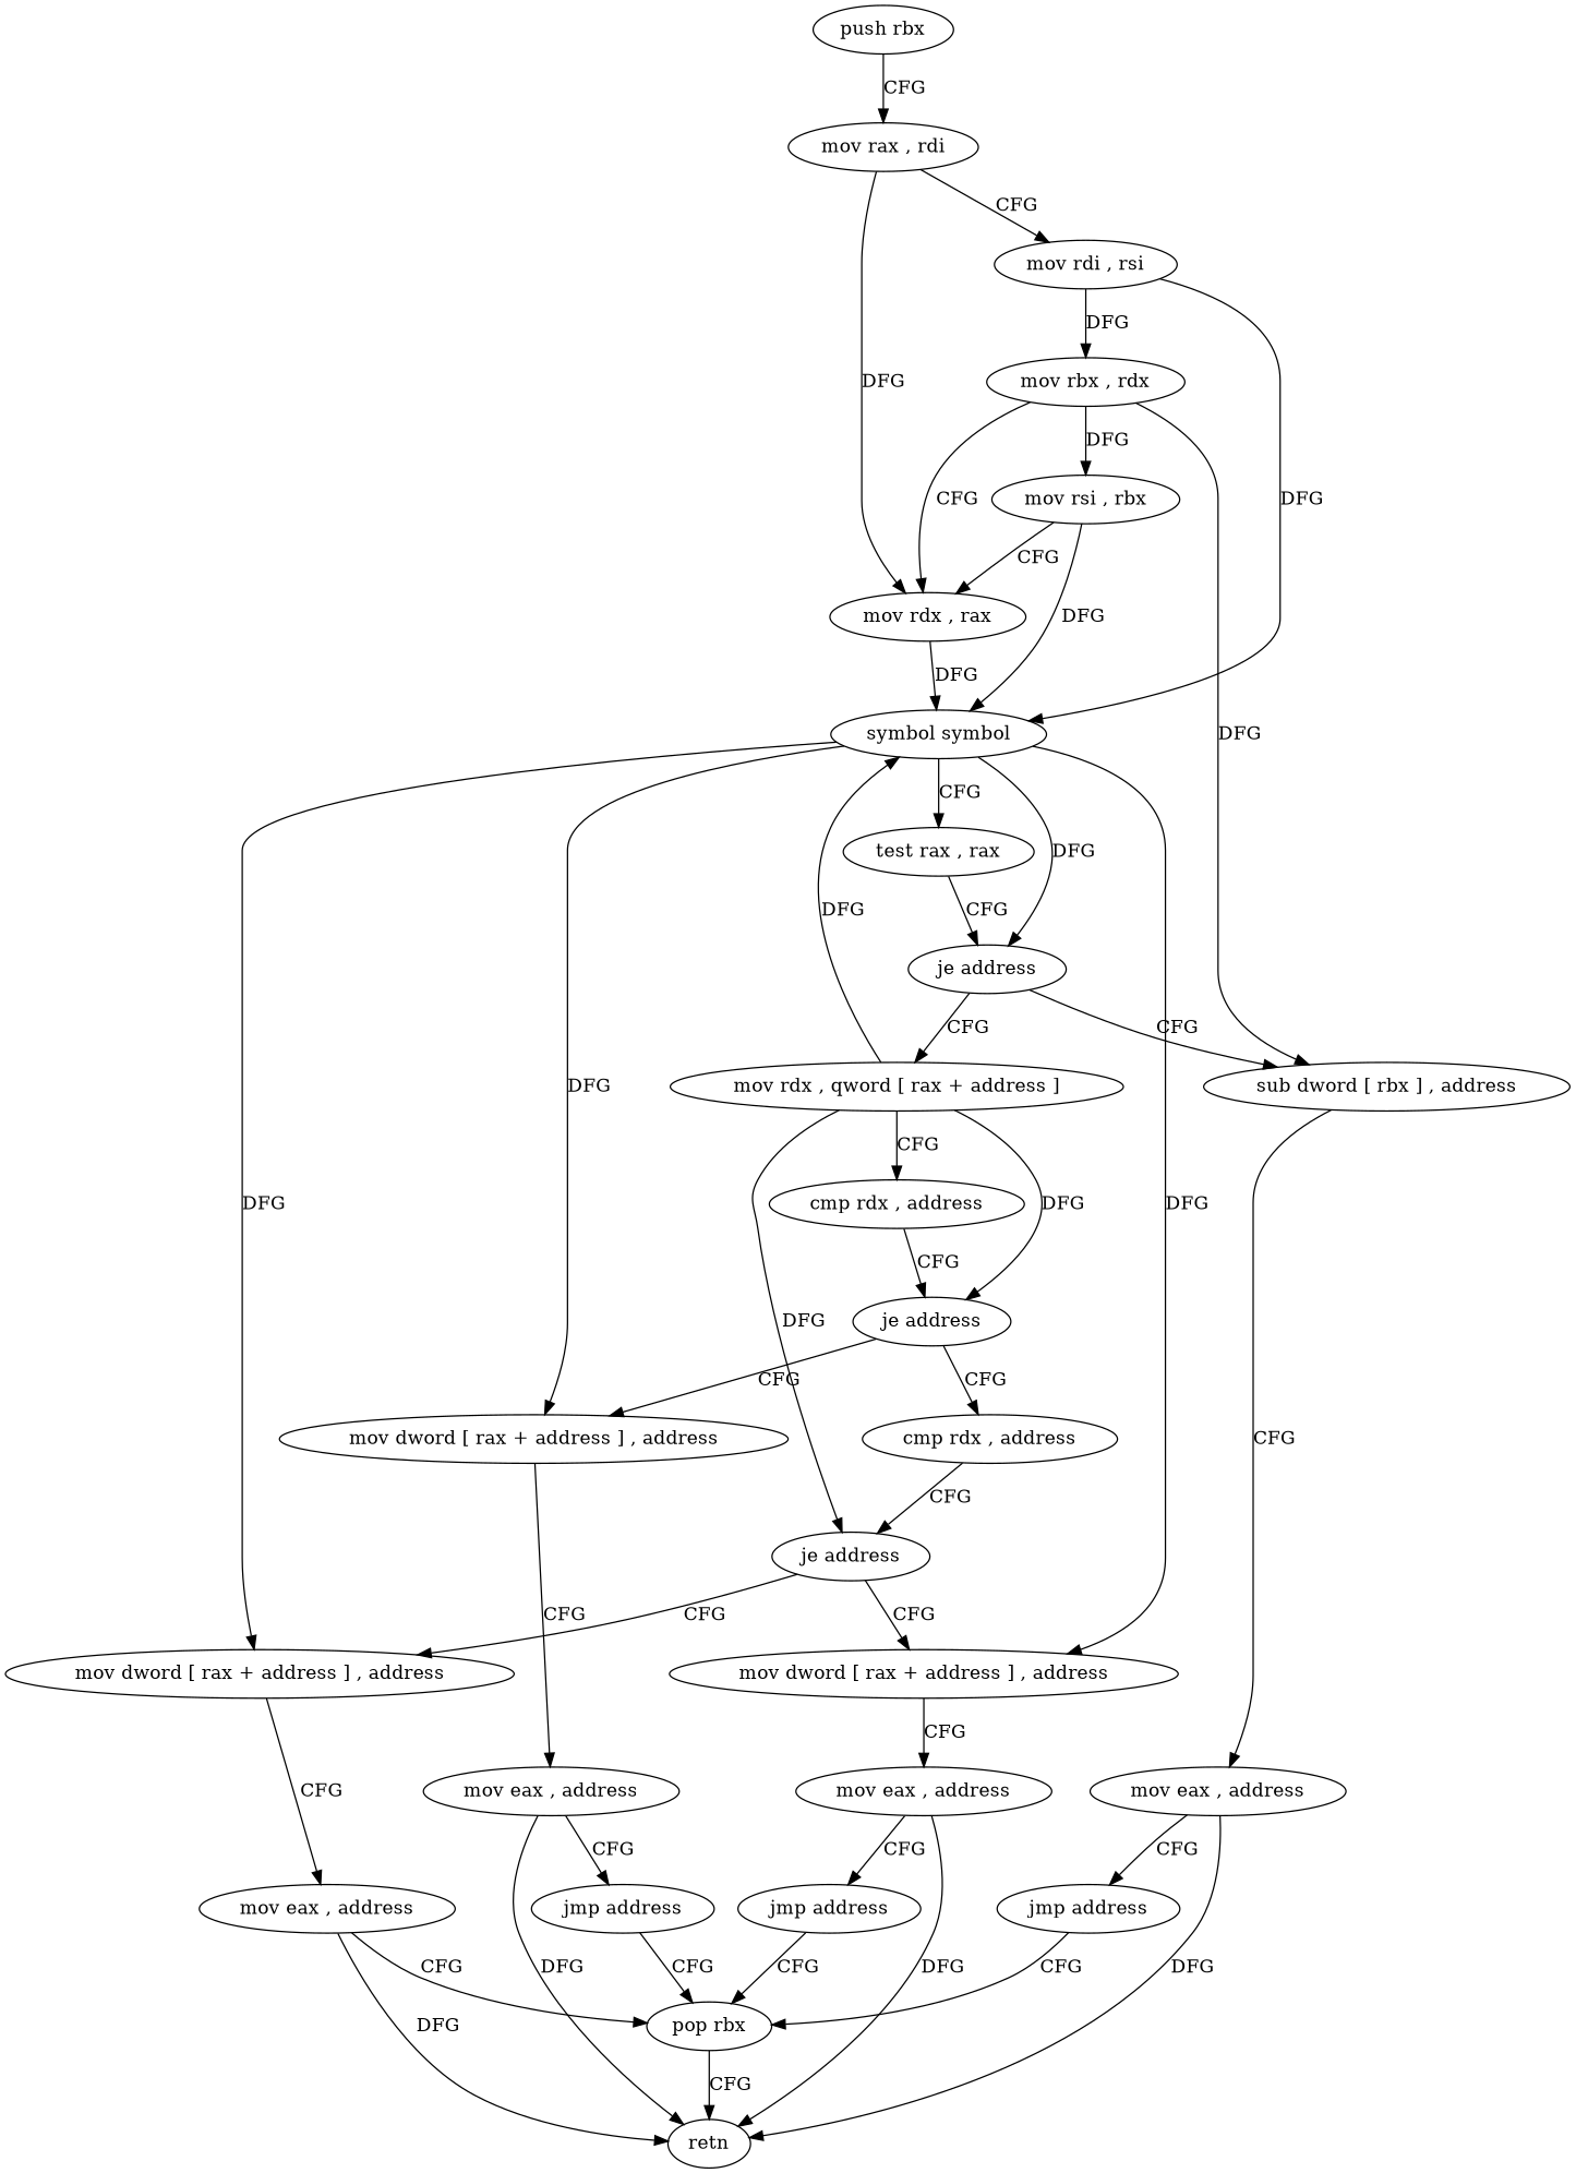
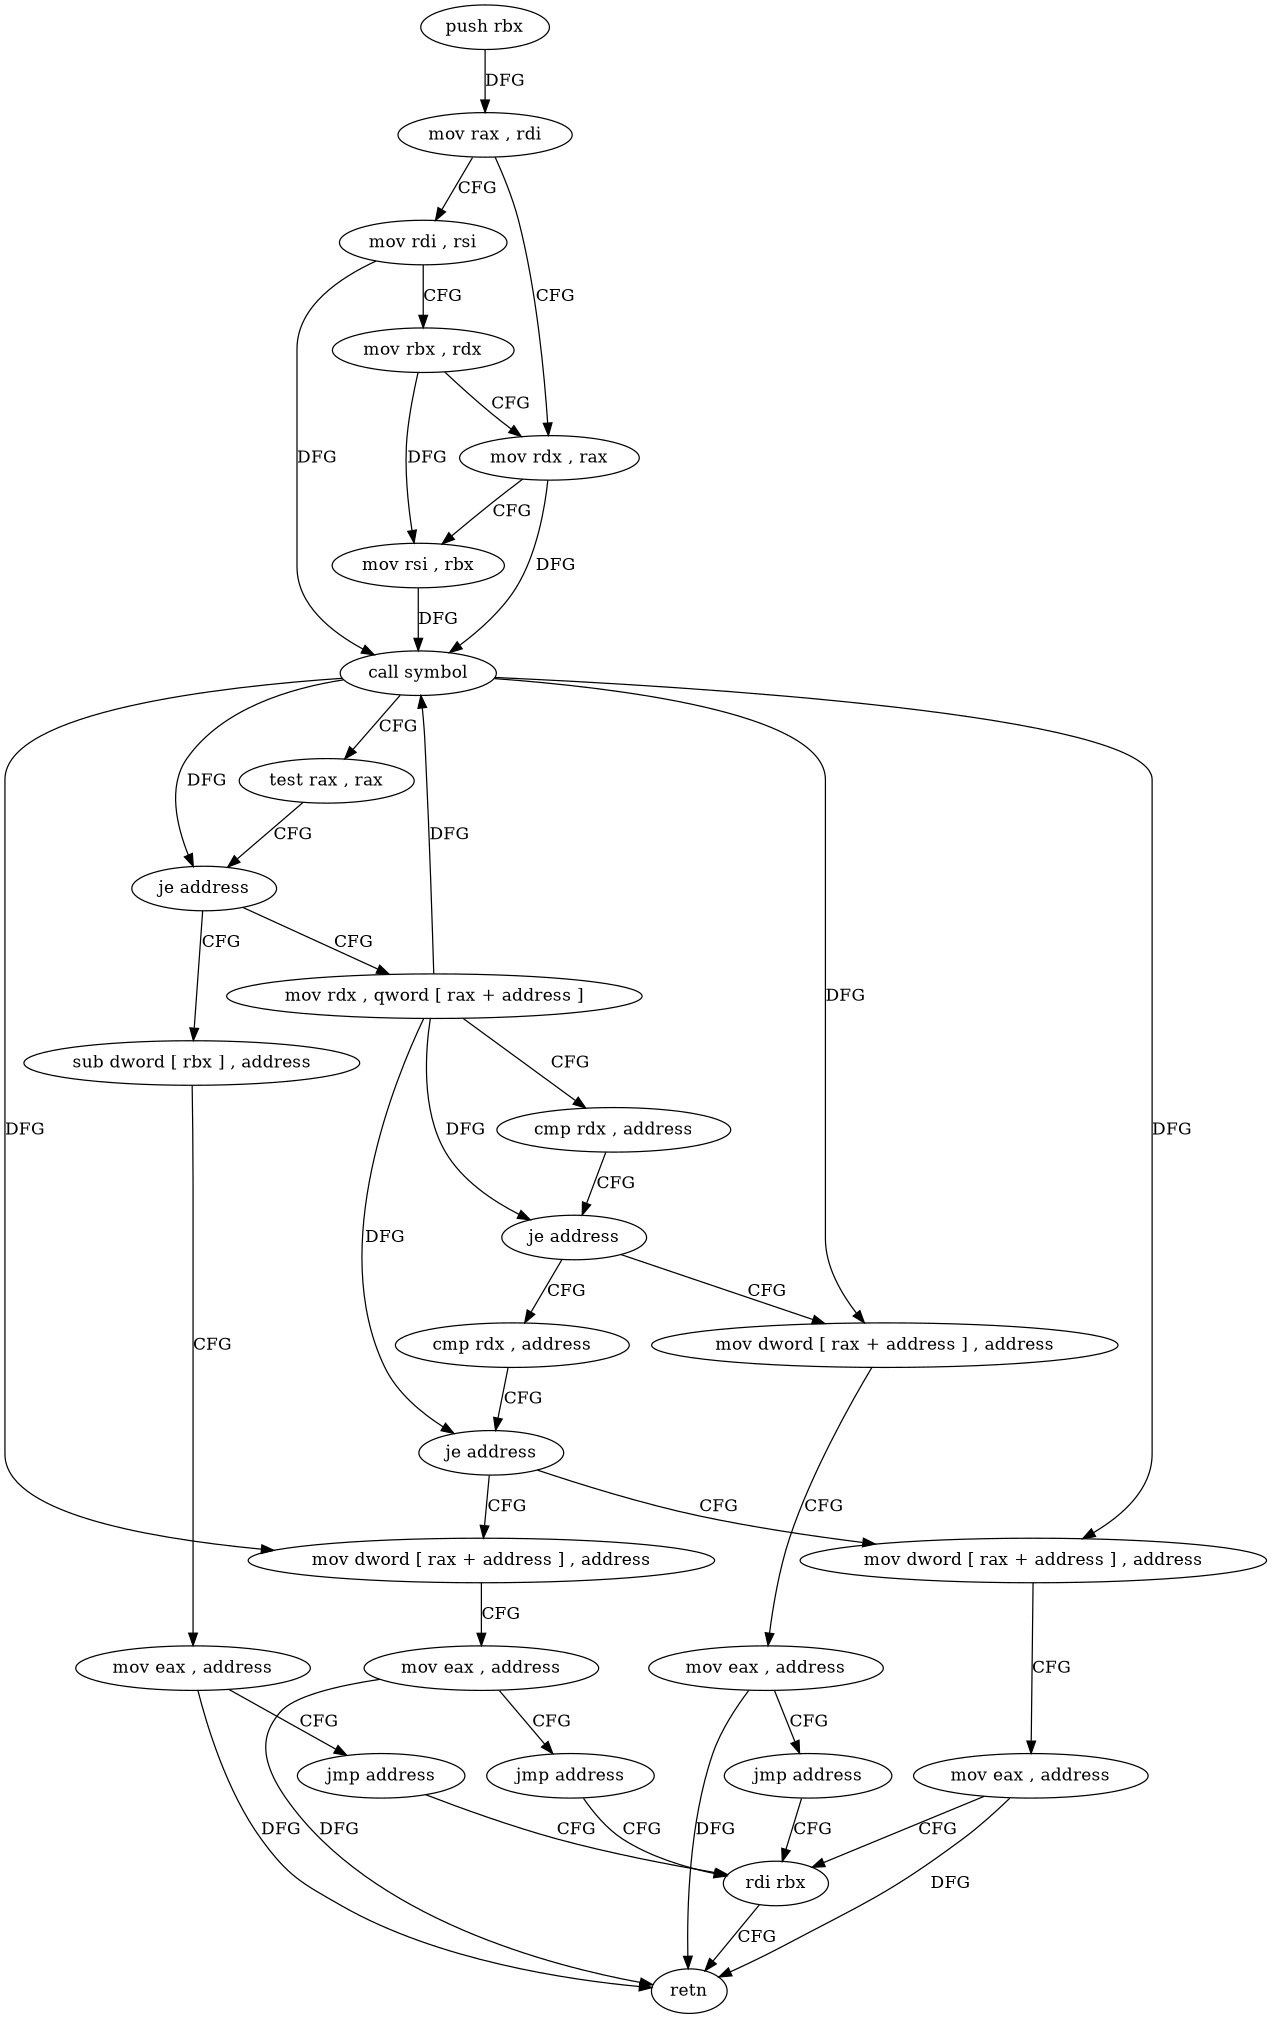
  digraph {
    n1 [label="push rbx"]
    n2 [label="mov rax , rdi"]
    n3 [label="mov rdi , rsi"]
    n4 [label="mov rdx , rax"]
    n5 [label="mov rbx , rdx"]
-   n6 [label="symbol symbol"]
+   n6 [label="call symbol"]
    n7 [label="mov rsi , rbx"]
    n8 [label="sub dword [ rbx ] , address"]
    n9 [label="test rax , rax"]
    n10 [label="je address"]
    n11 [label="mov dword [ rax + address ] , address"]
    n12 [label="mov dword [ rax + address ] , address"]
    n13 [label="mov dword [ rax + address ] , address"]
    n14 [label="mov eax , address"]
    n15 [label="mov rdx , qword [ rax + address ]"]
    n16 [label="cmp rdx , address"]
    n17 [label="je address"]
    n18 [label="je address"]
    n19 [label="mov eax , address"]
    n20 [label="mov eax , address"]
    n21 [label="mov eax , address"]
    n22 [label="jmp address"]
    n23 [label=retn]
    n24 [label="cmp rdx , address"]
-   n25 [label="pop rbx"]
+   n25 [label="rdi rbx"]
    n26 [label="jmp address"]
    n27 [label="jmp address"]
-   n1 -> n2 [label=CFG]
+   n1 -> n2 [label=DFG]
    n2 -> n3 [label=CFG]
-   n2 -> n4 [label=DFG]
-   n3 -> n5 [label=DFG]
+   n2 -> n4 [label=CFG]
+   n3 -> n5 [label=CFG]
    n3 -> n6 [label=DFG]
    n4 -> n6 [label=DFG]
-   n7 -> n4 [label=CFG]
+   n4 -> n7 [label=CFG]
    n5 -> n4 [label=CFG]
    n5 -> n7 [label=DFG]
-   n5 -> n8 [label=DFG]
    n6 -> n9 [label=CFG]
    n6 -> n10 [label=DFG]
    n6 -> n11 [label=DFG]
    n6 -> n12 [label=DFG]
    n6 -> n13 [label=DFG]
    n7 -> n6 [label=DFG]
    n8 -> n14 [label=CFG]
    n9 -> n10 [label=CFG]
    n10 -> n8 [label=CFG]
    n10 -> n15 [label=CFG]
    n11 -> n19 [label=CFG]
    n12 -> n20 [label=CFG]
    n13 -> n21 [label=CFG]
    n14 -> n22 [label=CFG]
    n14 -> n23 [label=DFG]
    n15 -> n6 [label=DFG]
    n15 -> n16 [label=CFG]
    n15 -> n17 [label=DFG]
    n15 -> n18 [label=DFG]
    n16 -> n17 [label=CFG]
    n17 -> n11 [label=CFG]
    n17 -> n24 [label=CFG]
    n18 -> n12 [label=CFG]
    n18 -> n13 [label=CFG]
    n19 -> n23 [label=DFG]
    n19 -> n26 [label=CFG]
    n20 -> n23 [label=DFG]
    n20 -> n27 [label=CFG]
    n21 -> n23 [label=DFG]
    n21 -> n25 [label=CFG]
    n22 -> n25 [label=CFG]
    n24 -> n18 [label=CFG]
    n25 -> n23 [label=CFG]
    n26 -> n25 [label=CFG]
    n27 -> n25 [label=CFG]
  }
